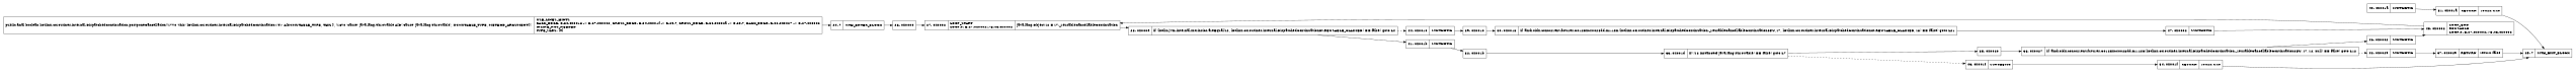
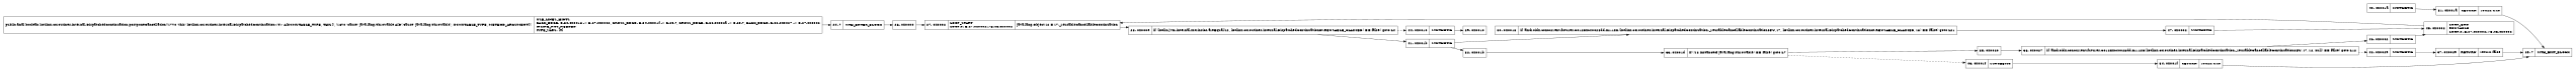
  digraph {
    rankdir=LR
    node [shape=record]
    n1 [label="{24\:\ ?|MTH_ENTER_BLOCK\l}"]
    n2 [label="{26\:\ 0x0000}"]
    n3 [label="{27\:\ 0x0002|LOOP_START\lLOOP:0: B:27:0x0002\-\>B:45:0x0002\l|java.lang.Object r2 = r7._reusableCancellableContinuation\l}"]
    n4 [label="{28\:\ 0x000e|if (kotlin.jvm.internal.Intrinsics.areEqual(r2, kotlinx.coroutines.internal.DispatchedContinuationKt.REUSABLE_CLAIMED) == false) goto L4\l}"]
    n5 [label="{41\:\ 0x001b|SYNTHETIC\l}"]
    n6 [label="{44\:\ 0x0010|SYNTHETIC\l}"]
    n7 [label="{32\:\ 0x001b}"]
    n8 [label="{29\:\ 0x0010}"]
    n9 [label="{33\:\ 0x001d|if ((r2 instanceof java.lang.Throwable) == false) goto L7\l}"]
    n10 [label="{35\:\ 0x0020}"]
    n11 [label="{43\:\ 0x001f|SYNTHETIC\l}"]
    n12 [label="{36\:\ 0x0027|if (androidx.concurrent.futures.C0125xc40028dd.m112m(kotlinx.coroutines.internal.DispatchedContinuation._reusableCancellableContinuation$FU, r7, r2, null) == false) goto L12\l}"]
    n13 [label="{34\:\ 0x001f|RETURN\l|return true\l}"]
    n14 [label="{42\:\ 0x0029|SYNTHETIC\l}"]
    n15 [label="{46\:\ 0x0002|SYNTHETIC\l}"]
    n16 [label="{37\:\ 0x0029|RETURN\l|return false\l}"]
    n17 [label="{45\:\ 0x0002|LOOP_END\lREUSABLE\lLOOP:0: B:27:0x0002\-\>B:45:0x0002\l}"]
    n18 [label="{25\:\ ?|MTH_EXIT_BLOCK\l}"]
    n19 [label="{30\:\ 0x0018|if (androidx.concurrent.futures.C0125xc40028dd.m112m(kotlinx.coroutines.internal.DispatchedContinuation._reusableCancellableContinuation$FU, r7, kotlinx.coroutines.internal.DispatchedContinuationKt.REUSABLE_CLAIMED, r8) == false) goto L21\l}"]
    n20 [label="{47\:\ 0x0002|SYNTHETIC\l}"]
    n21 [label="{40\:\ 0x001a|SYNTHETIC\l}"]
    n22 [label="{31\:\ 0x001a|RETURN\l|return true\l}"]
    n23 [label="{public final boolean kotlinx.coroutines.internal.DispatchedContinuation.postponeCancellation((r7v0 'this' kotlinx.coroutines.internal.DispatchedContinuation\<T\> A[IMMUTABLE_TYPE, THIS]), (r8v0 'cause' java.lang.Throwable A[D('cause' java.lang.Throwable), IMMUTABLE_TYPE, METHOD_ARGUMENT]))  | USE_LINES_HINTS\lBACK_EDGE: B:30:0x0018 \-\> B:27:0x0002, CROSS_EDGE: B:34:0x001f \-\> B:25:?, CROSS_EDGE: B:38:0x002a \-\> B:25:?, BACK_EDGE: B:36:0x0027 \-\> B:27:0x0002\lINLINE_NOT_NEEDED\lTYPE_VARS: [T]\l}"]
    n1 -> n2
    n2 -> n3
    n3 -> n4
    n4 -> n5
    n4 -> n6 [style=dashed]
    n5 -> n7
    n6 -> n8
    n7 -> n9
-   n8 -> n19
+   n5 -> n19
    n9 -> n10
    n9 -> n11 [style=dashed]
    n10 -> n12
    n11 -> n13
    n12 -> n14 [style=dashed]
    n12 -> n15
    n13 -> n18
    n14 -> n16
    n15 -> n17
    n16 -> n18
    n17 -> n3
    n19 -> n20
    n20 -> n17
    n21 -> n22
    n22 -> n18
    n23 -> n1
  }
